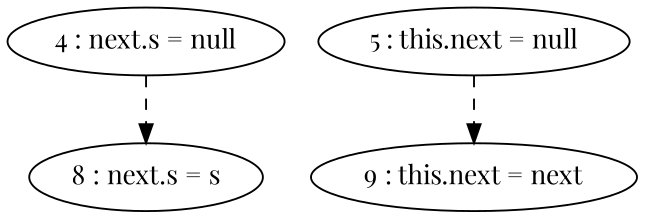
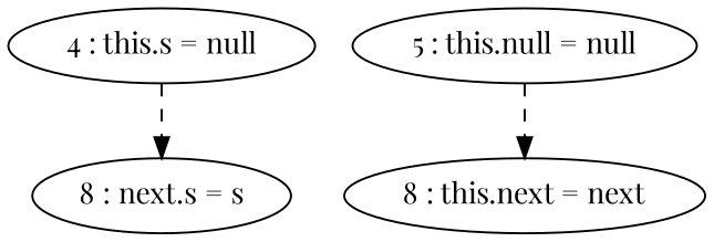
  digraph {
    fontname="Playfair Display"
    node [fontname="Playfair Display"]
    edge [fontname="Playfair Display" style=dashed]
    n1 [label="8 : next.s = s"]
-   "4 : this.s = null" [label="4 : next.s = null"]
-   "5 : this.next = null"
-   "9 : this.next = next"
+   "4 : this.s = null"
+   "5 : this.next = null" [label="5 : this.null = null"]
+   "9 : this.next = next" [label="8 : this.next = next"]
    "4 : this.s = null" -> n1
    "5 : this.next = null" -> "9 : this.next = next"
  }
